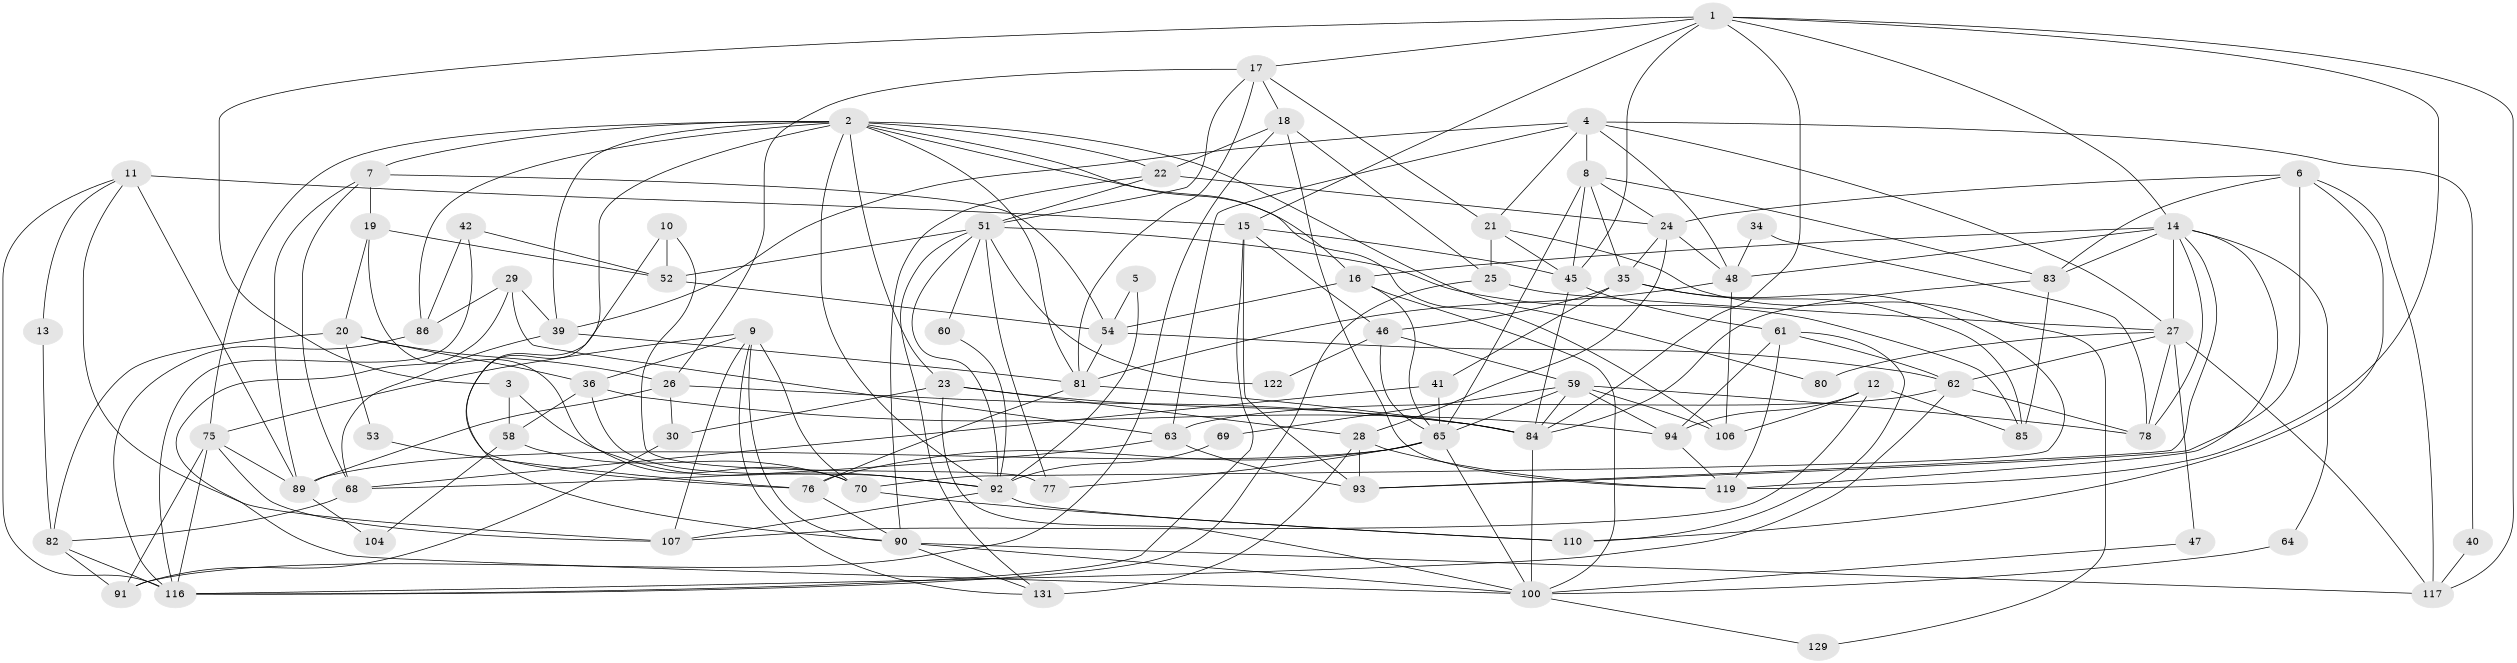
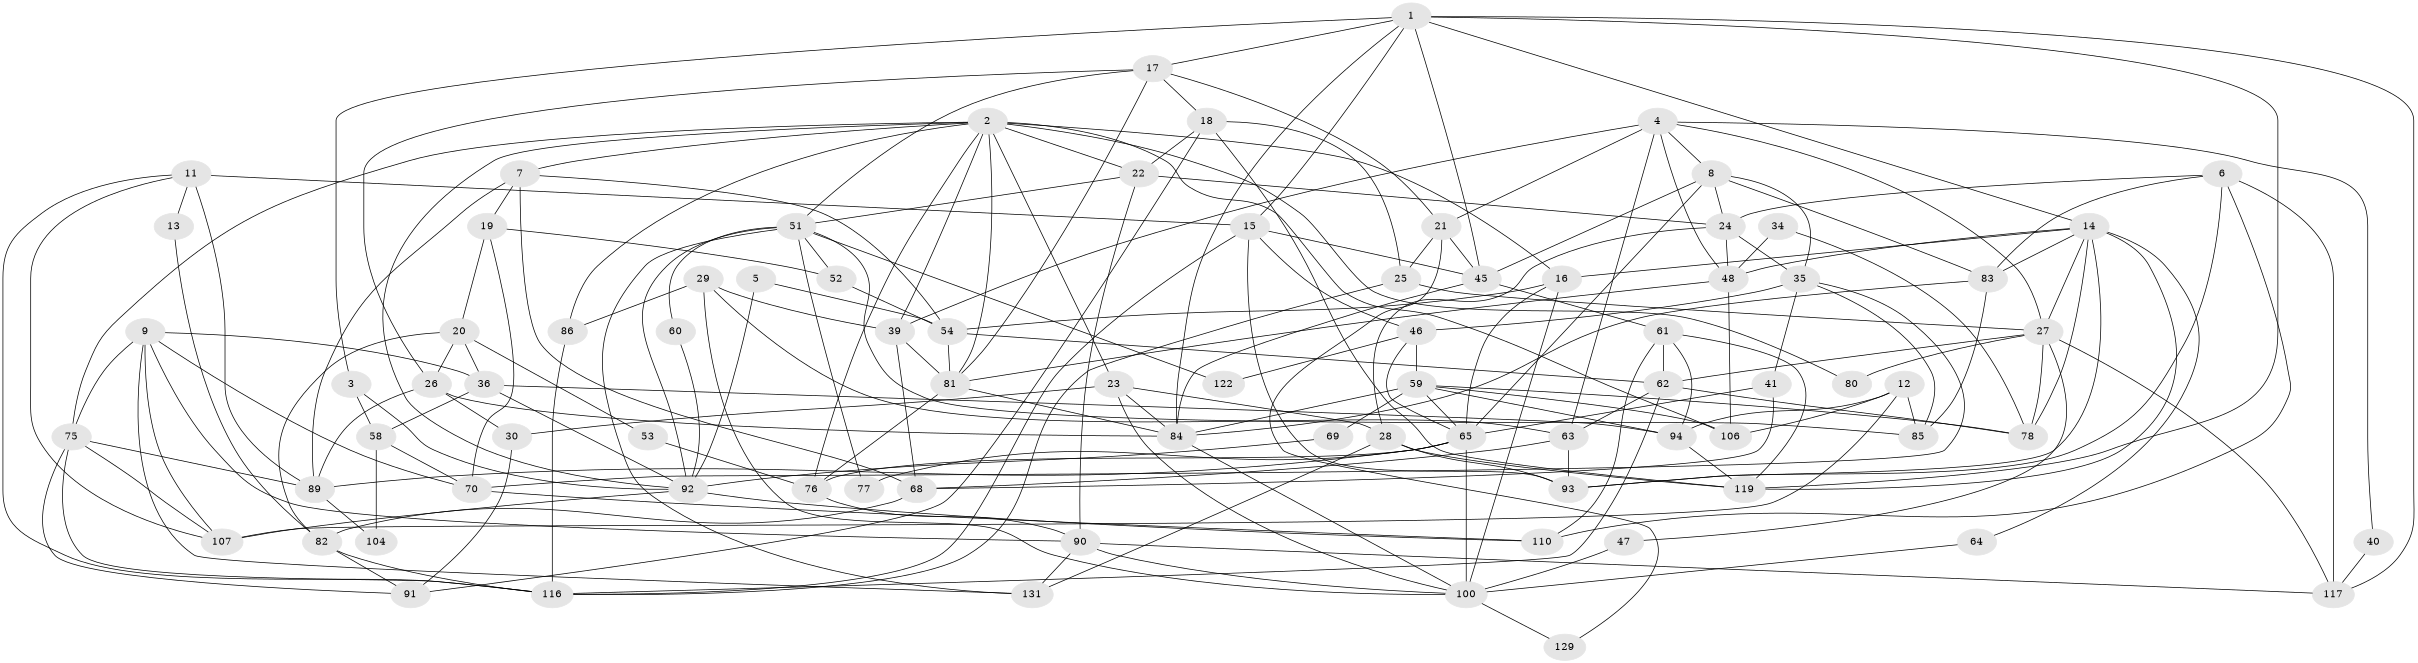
  graph {
    node [color=gray90 style=filled]
    1 [super="+43"]
    3
    14 [super="+102"]
    15 [super="+67"]
    17
    45
    84 [super="+120"]
    117
    119
    92 [super="+112"]
    58 [super="+95"]
    16 [super="+81"]
    27 [super="+50"]
    48 [super="+72"]
    83
    93 [super="+124"]
    64
    78
    116 [super="+125"]
    46 [super="+123"]
    n21 [label=81 super="+126"]
    21 [super="+38"]
    18 [super="+57"]
    26
    51 [super="+88"]
    61 [super="+98"]
    100 [super="+132"]
    2 [super="+97"]
    7
    22 [super="+96"]
    23 [super="+74"]
    39
    75 [super="+115"]
    76 [super="+79"]
    80
    86
    106 [super="+127"]
    89 [super="+105"]
    54 [super="+130"]
    19
    68
    65 [super="+103"]
    24 [super="+44"]
    90 [super="+99"]
    28 [super="+31"]
    30
    107 [super="+133"]
    91
    110
    70 [super="+109"]
    104
    4 [super="+37"]
    8 [super="+113"]
    40
    63 [super="+114"]
    35 [super="+55"]
    25 [super="+49"]
    129
    47
    62 [super="+121"]
    5
    6 [super="+66"]
    85
    52
    20 [super="+32"]
    82
    41 [super="+118"]
    77
    36 [super="+134"]
    94 [super="+108"]
    9
    131
-   10
    11 [super="+128"]
    13
    12 [super="+87"]
    59 [super="+111"]
    122
    60
    53
    29 [super="+73"]
    34
-   42 [super="+101"]
    69
    1 -- 3
    1 -- 14
    1 -- 15
    1 -- 17
    1 -- 45
    1 -- 84
    1 -- 117
    1 -- 119
    3 -- 92
    3 -- 58
    14 -- 119
    14 -- 16
    14 -- 27
    14 -- 48
    14 -- 83
    14 -- 93
    14 -- 64
    14 -- 78
    15 -- 45
    15 -- 93
    15 -- 116
    15 -- 46
    17 -- n21
    17 -- 21
    17 -- 18
    17 -- 26
    17 -- 51
    45 -- 84
    45 -- 61
    84 -- 100
    92 -- 107
    92 -- 110
    58 -- 70
    58 -- 104
    16 -- 100
    16 -- 54
    16 -- 65
    27 -- 117
    27 -- 78
    27 -- 80
    27 -- 47
    27 -- 62
    48 -- n21
    48 -- 106
    83 -- 84
    83 -- 85
    64 -- 100
    46 -- 65
    46 -- 59
    46 -- 122
    n21 -- 84
    n21 -- 76
    21 -- 45
    21 -- 25
    21 -- 129
    18 -- 119
    18 -- 22
    18 -- 91
    18 -- 25
    26 -- 84
    26 -- 89
    26 -- 30
    51 -- 92
    51 -- 85
    51 -- 52
    51 -- 77
    51 -- 131
    51 -- 122
    51 -- 60
    61 -- 119
    61 -- 110
    61 -- 62
    61 -- 94
    100 -- 129
    2 -- 92
    2 -- 16
    2 -- n21
    2 -- 7
    2 -- 22
    2 -- 23
    2 -- 39
    2 -- 75
    2 -- 76
    2 -- 80
    2 -- 86
    2 -- 106
    7 -- 89
    7 -- 54
    7 -- 19
    7 -- 68
    22 -- 51
    22 -- 24
    22 -- 90
    23 -- 84
    23 -- 100
    23 -- 28
    23 -- 30
    39 -- n21
    39 -- 68
    75 -- 116
    75 -- 89
    75 -- 107
    75 -- 91
    76 -- 90
    86 -- 116
    89 -- 104
    54 -- n21
    54 -- 62
    19 -- 70
    19 -- 52
    19 -- 20
    68 -- 82
    65 -- 100
    65 -- 76
    65 -- 89
    65 -- 77
    24 -- 48
    24 -- 28
    24 -- 35
    90 -- 117
    90 -- 100
    90 -- 131
    28 -- 119
    28 -- 93
    28 -- 131
    30 -- 91
    70 -- 110
    4 -- 27
    4 -- 48
    4 -- 21
    4 -- 39
    4 -- 8
    4 -- 40
    4 -- 63
    8 -- 45
    8 -- 83
    8 -- 65
    8 -- 24
    8 -- 35
    40 -- 117
    63 -- 93
    63 -- 68
    35 -- 46
    35 -- 70
    35 -- 85
    35 -- 41
    25 -- 27
    25 -- 116
    47 -- 100
    62 -- 78
    62 -- 116
    62 -- 63
    5 -- 92
    5 -- 54
    6 -- 117
    6 -- 83
    6 -- 93
    6 -- 24
    6 -- 110
    52 -- 54
    20 -- 26
    20 -- 82
    20 -- 36
    20 -- 53
    82 -- 116
    82 -- 91
    41 -- 68
    41 -- 65
    36 -- 92
    36 -- 58 [weight=2]
    36 -- 94
    94 -- 119
    9 -- 75
    9 -- 90
    9 -- 107
    9 -- 70
    9 -- 36
    9 -- 131
-   10 -- 90
-   10 -- 52
-   10 -- 77
    11 -- 15 [weight=2]
    11 -- 116
    11 -- 89
    11 -- 107
    11 -- 13
    13 -- 82
    12 -- 106
    12 -- 107 [weight=2]
    12 -- 85
    12 -- 94
    59 -- 84
    59 -- 78
    59 -- 106
    59 -- 65
    59 -- 94
    59 -- 69
    60 -- 92
    53 -- 76
    29 -- 100
    29 -- 39
    29 -- 86
    29 -- 63
    34 -- 48
    34 -- 78
-   42 -- 116
-   42 -- 86
-   42 -- 52
    69 -- 92
  }
